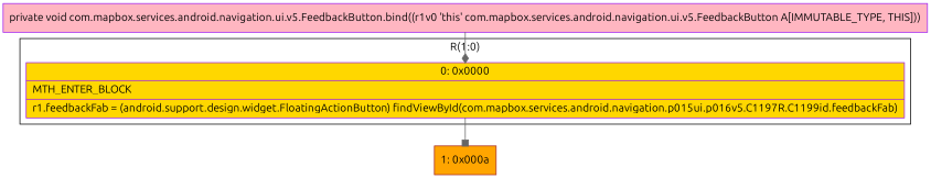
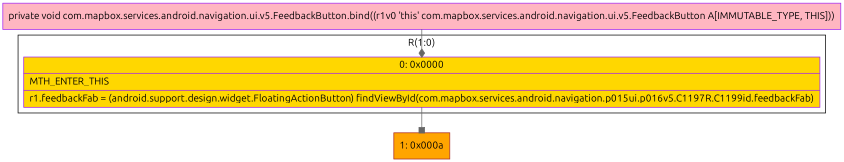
  digraph {
    fontname=Ubuntu
    node [color=purple shape=record style=filled fontname=Ubuntu]
    edge [color=gray40 fontname=Ubuntu]
-   n1 [label="{0\:\ 0x0000|MTH_ENTER_BLOCK\l|r1.feedbackFab = (android.support.design.widget.FloatingActionButton) findViewById(com.mapbox.services.android.navigation.p015ui.p016v5.C1197R.C1199id.feedbackFab)\l}" fillcolor=gold]
+   n1 [label="{0\:\ 0x0000|MTH_ENTER_THIS\l|r1.feedbackFab = (android.support.design.widget.FloatingActionButton) findViewById(com.mapbox.services.android.navigation.p015ui.p016v5.C1197R.C1199id.feedbackFab)\l}" fillcolor=gold]
    n2 [color=brown label="{1\:\ 0x000a}" fillcolor=orange]
    n3 [label="{private void com.mapbox.services.android.navigation.ui.v5.FeedbackButton.bind((r1v0 'this' com.mapbox.services.android.navigation.ui.v5.FeedbackButton A[IMMUTABLE_TYPE, THIS])) }" fillcolor=lightpink]
    subgraph cluster_1 {
      label="R(1:0)"
      n1
    }
    n1 -> n2 [arrowhead=box]
    n3 -> n1 [arrowhead=diamond]
  }
